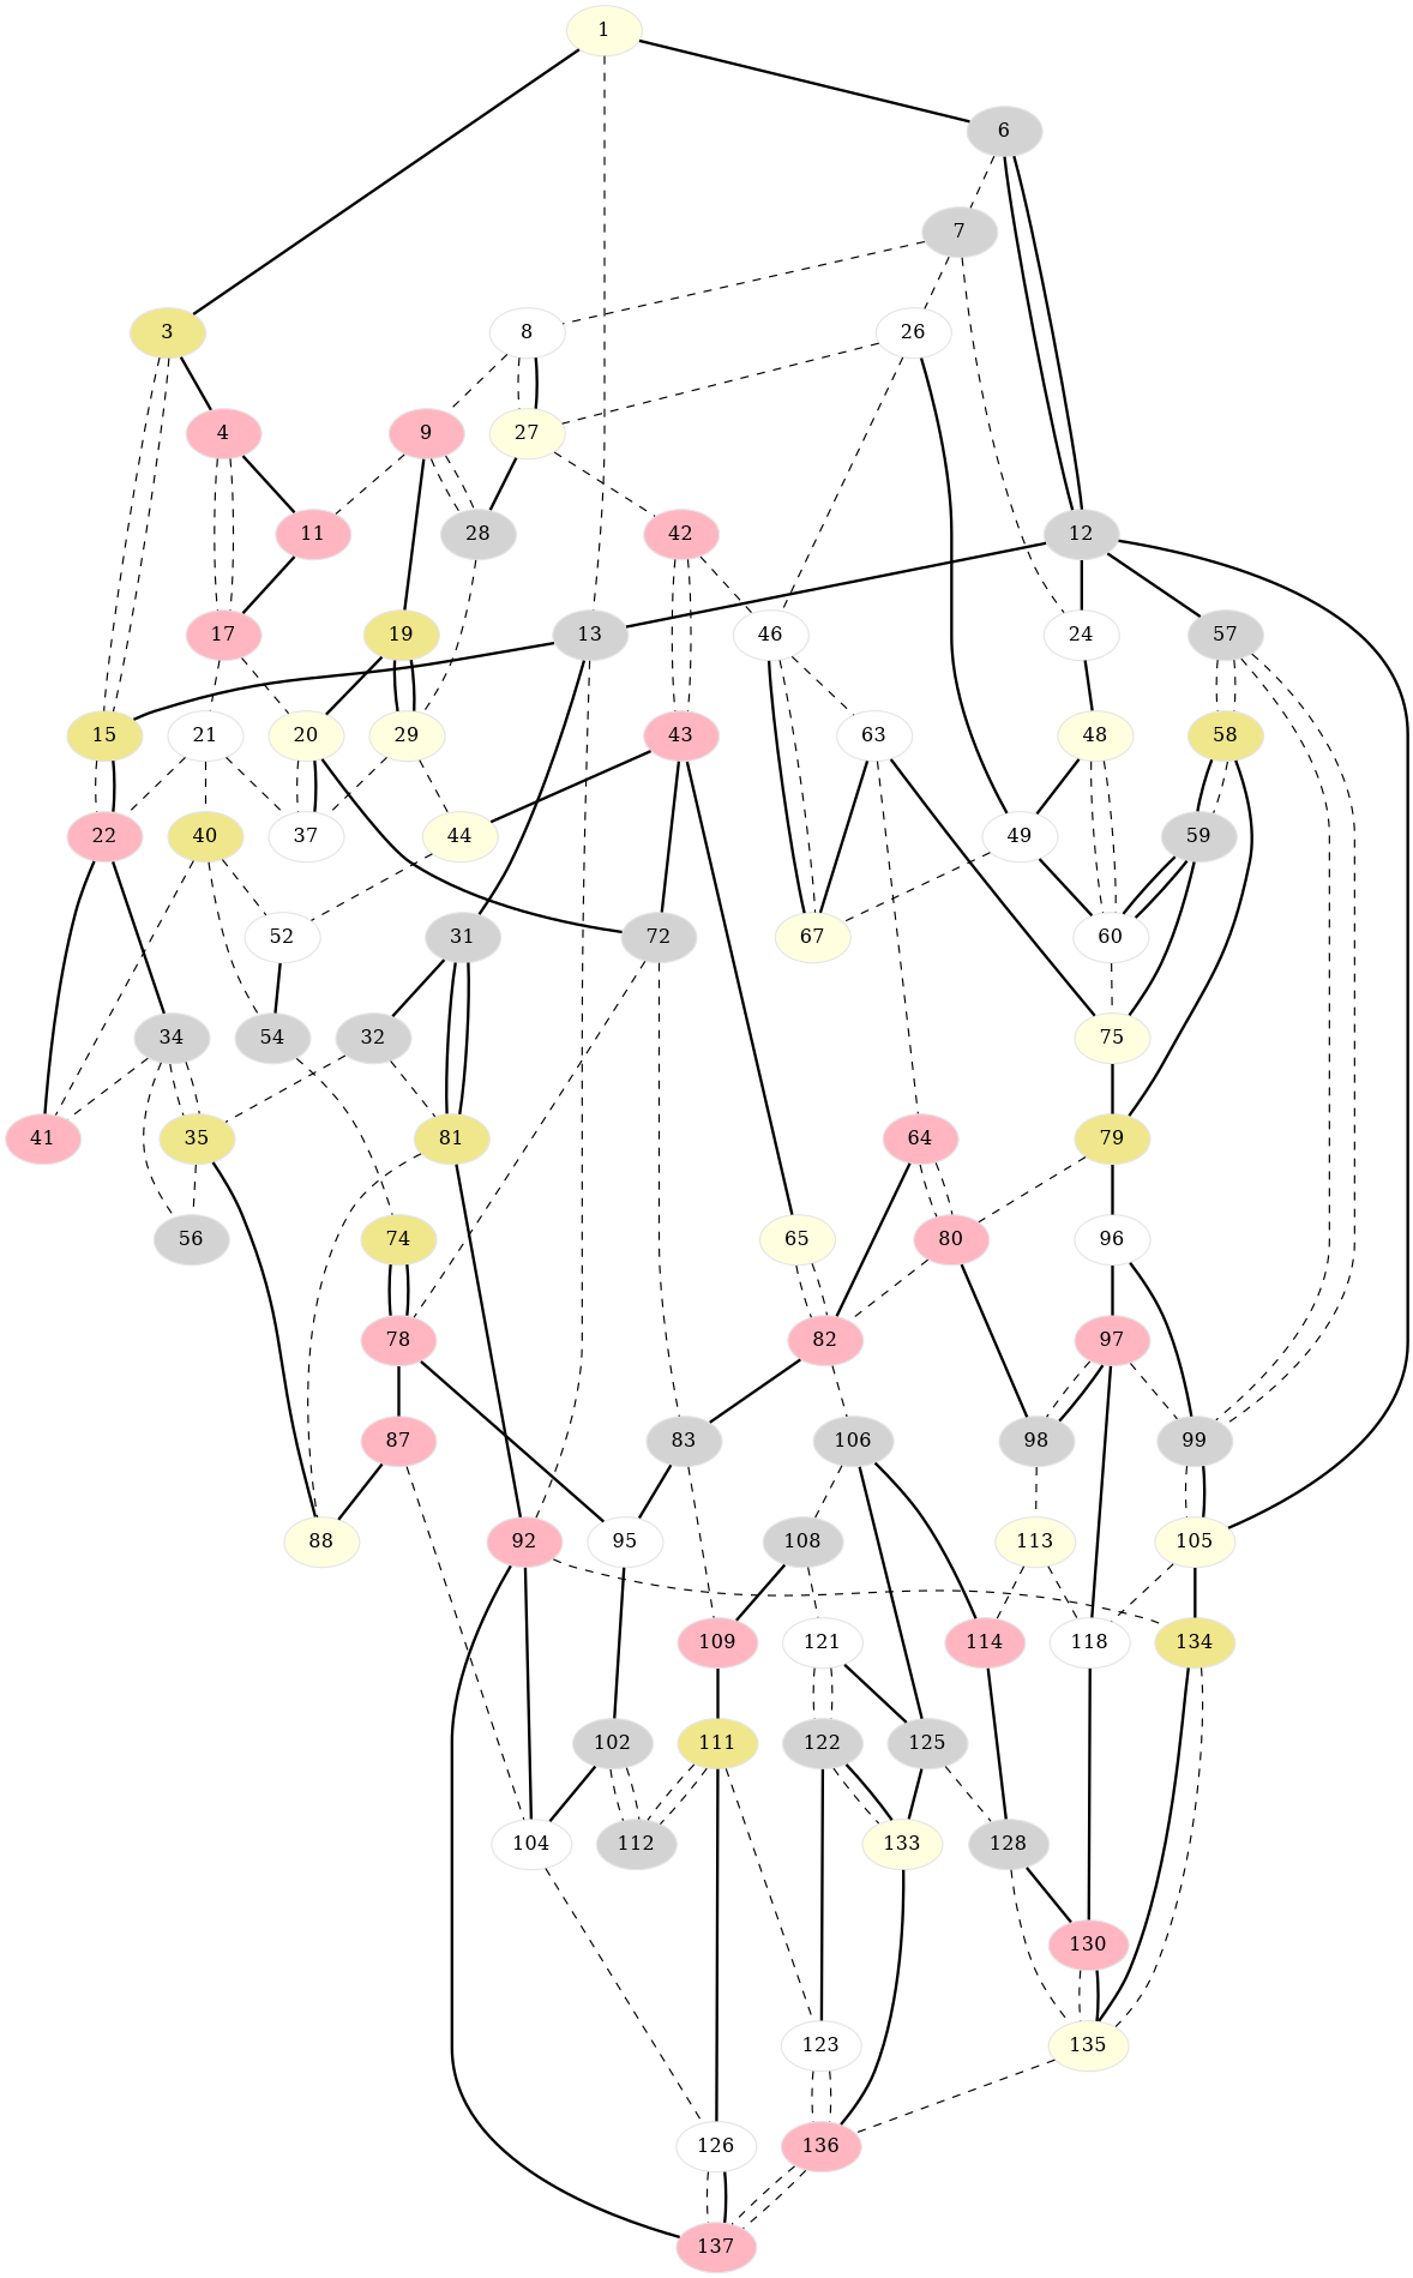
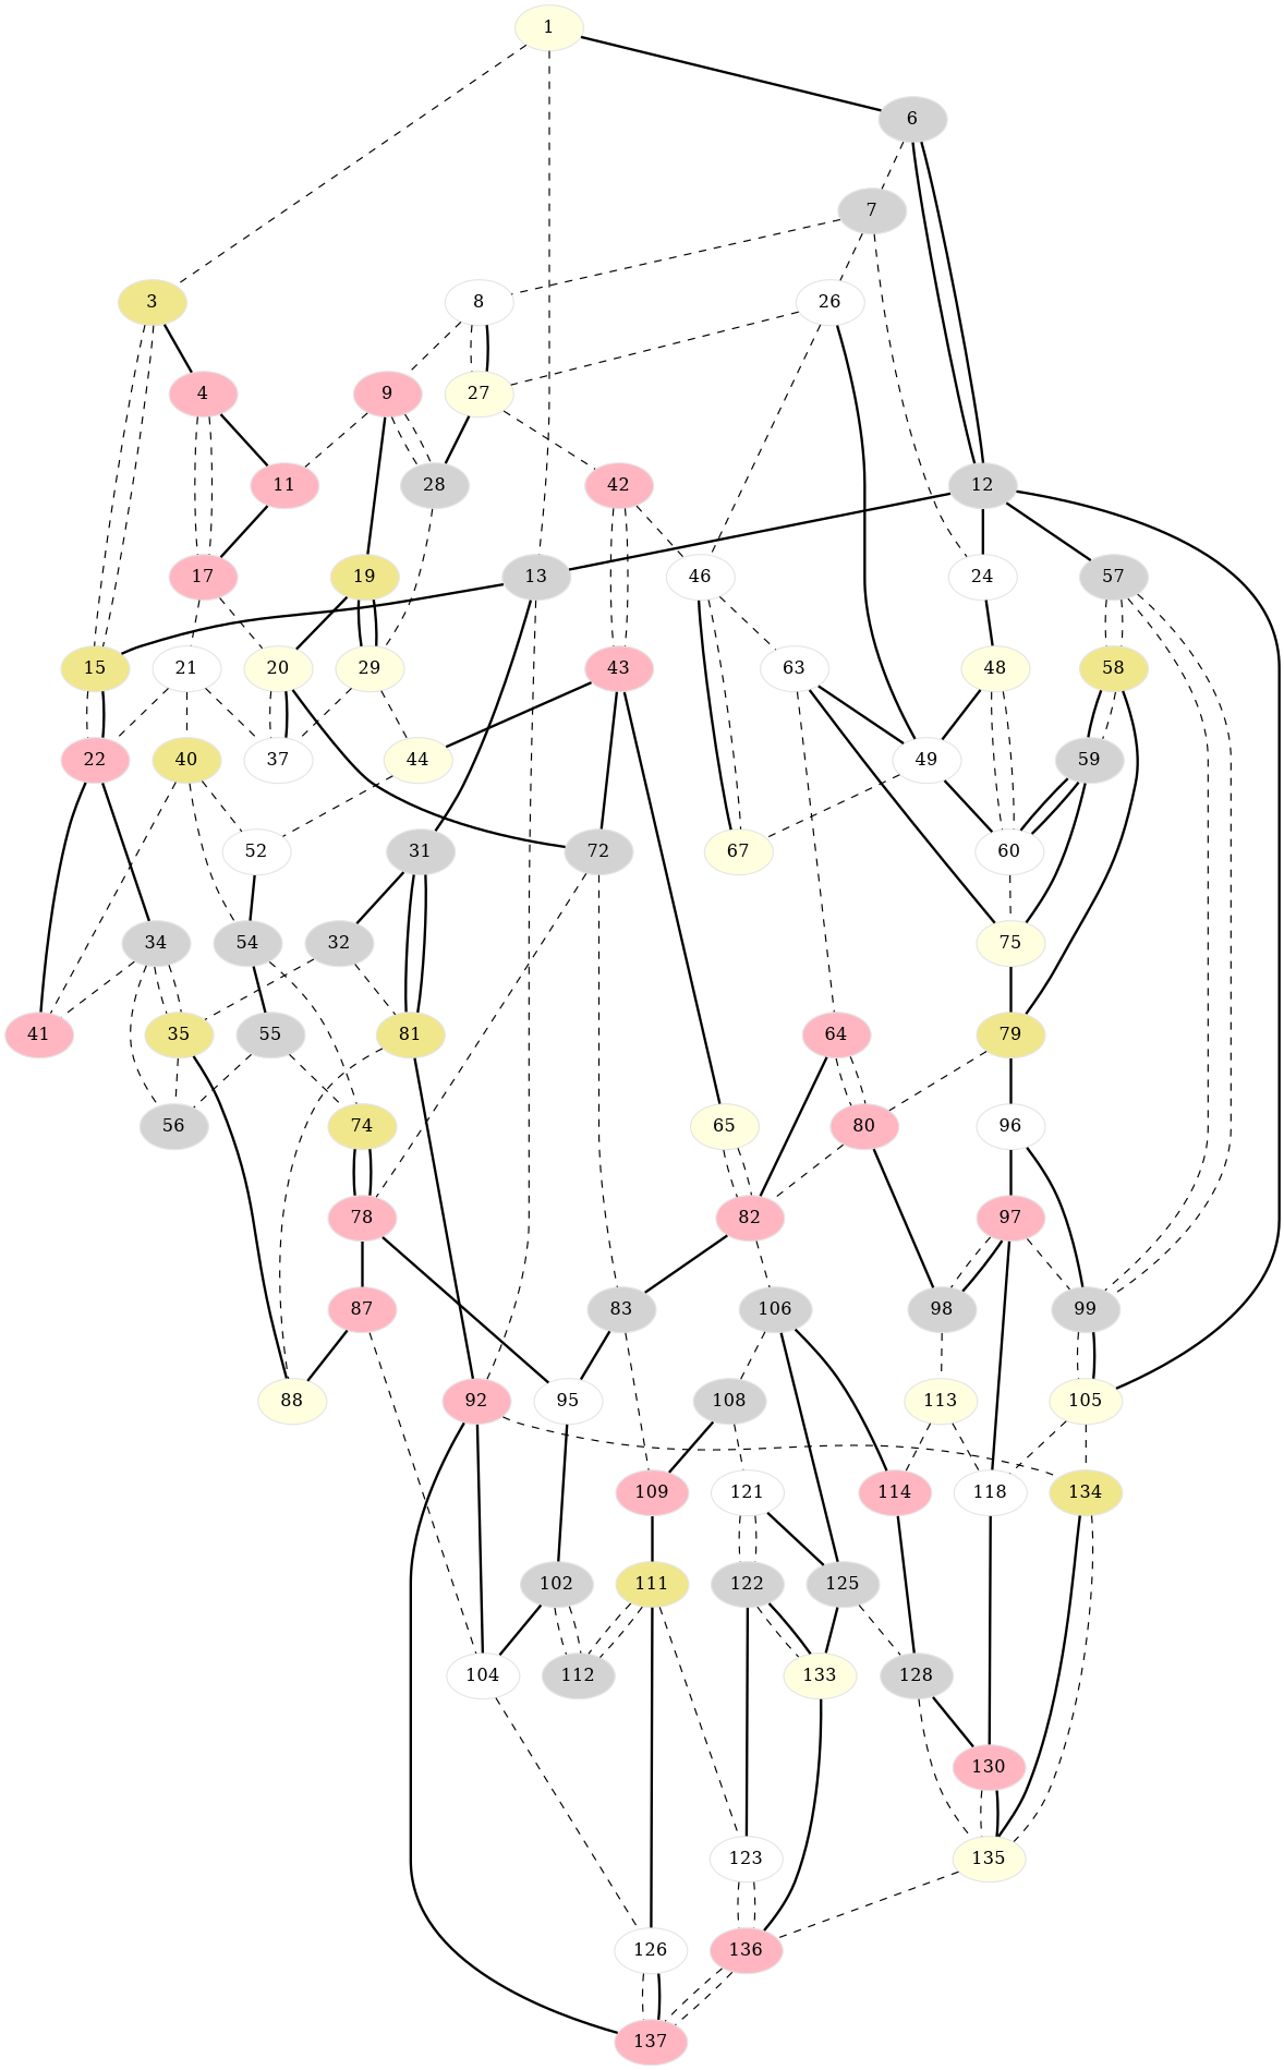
  graph {
    node [color=gray90 fillcolor=lightgrey style=filled]
    edge [style=dashed]
    1 [fillcolor=lightyellow super="+2"]
    3 [fillcolor=khaki]
    6
    13 [super="+14"]
    4 [fillcolor=lightpink super="+5"]
    15 [fillcolor=khaki super="+16"]
    7 [super="+23"]
    12 [super="+25"]
    31
    92 [fillcolor=lightpink super="+93"]
    11 [fillcolor=lightpink]
    17 [fillcolor=lightpink super="+18"]
    22 [fillcolor=lightpink super="+33"]
    20 [fillcolor=lightyellow]
    21 [fillcolor=white super="+38"]
    8 [fillcolor=white]
    24 [fillcolor=white]
    26 [fillcolor=white super="+45"]
    57
    105 [fillcolor=lightyellow super="+132"]
    9 [fillcolor=lightpink super="+10"]
    27 [fillcolor=lightyellow super="+30"]
    48 [fillcolor=lightyellow]
    46 [fillcolor=white super="+47"]
    49 [fillcolor=white super="+62"]
    19 [fillcolor=khaki]
    28
    42 [fillcolor=lightpink]
    29 [fillcolor=lightyellow super="+39"]
    58 [fillcolor=khaki]
    99 [super="+100"]
    134 [fillcolor=khaki]
    118 [fillcolor=white super="+119"]
    32 [super="+36"]
    81 [fillcolor=khaki super="+90"]
    104 [fillcolor=white super="+116"]
    137 [fillcolor=lightpink]
    34 [super="+50"]
    41 [fillcolor=lightpink]
    37 [fillcolor=white]
    72 [super="+77"]
    40 [fillcolor=khaki super="+53"]
    44 [fillcolor=lightyellow super="+51"]
    52 [fillcolor=white]
    54 [super="+73"]
    35 [fillcolor=khaki super="+70"]
    56 [super="+69"]
    60 [fillcolor=white super="+61"]
    63 [fillcolor=white super="+68"]
    67 [fillcolor=lightyellow]
    43 [fillcolor=lightpink super="+66"]
    88 [fillcolor=lightyellow super="+89"]
+   55 [super="+71"]
    74 [fillcolor=khaki]
    65 [fillcolor=lightyellow]
    82 [fillcolor=lightpink super="+85"]
    78 [fillcolor=lightpink super="+86"]
    83 [super="+94"]
    75 [fillcolor=lightyellow super="+76"]
    64 [fillcolor=lightpink]
    59
    79 [fillcolor=khaki super="+91"]
    80 [fillcolor=lightpink super="+84"]
    96 [fillcolor=white]
    98
    106 [super="+107"]
    87 [fillcolor=lightpink super="+101"]
    95 [fillcolor=white]
    109 [fillcolor=lightpink super="+110"]
    102 [super="+103"]
    97 [fillcolor=lightpink super="+117"]
    113 [fillcolor=lightyellow super="+120"]
    108 [super="+115"]
    114 [fillcolor=lightpink super="+127"]
    125 [super="+129"]
    111 [fillcolor=khaki super="+124"]
    126 [fillcolor=white]
    135 [fillcolor=lightyellow super="+139"]
    112
    130 [fillcolor=lightpink]
    121 [fillcolor=white]
    128 [super="+131"]
    133 [fillcolor=lightyellow]
    122
    123 [fillcolor=white]
    136 [fillcolor=lightpink super="+138"]
-   1 -- 3 [style=bold]
+   1 -- 3
    1 -- 6 [style=bold]
    1 -- 13
    3 -- 4 [style=bold]
    3 -- 15
    3 -- 15
    6 -- 7
    6 -- 12 [style=bold]
    6 -- 12 [style=bold]
    13 -- 15 [style=bold]
    13 -- 31 [style=bold]
    13 -- 92
    4 -- 11 [style=bold]
    4 -- 17
    4 -- 17
    15 -- 22
    15 -- 22 [style=bold]
    7 -- 8
    7 -- 24
    7 -- 26
    12 -- 13 [style=bold]
    12 -- 24 [style=bold]
    12 -- 57 [style=bold]
    12 -- 105 [style=bold]
    31 -- 32 [style=bold]
    31 -- 81 [style=bold]
    31 -- 81 [style=bold]
    92 -- 134
    92 -- 104 [style=bold]
    92 -- 137 [style=bold]
    11 -- 17 [style=bold]
    17 -- 20
    17 -- 21
    22 -- 34 [style=bold]
    22 -- 41 [style=bold]
    20 -- 37
    20 -- 37 [style=bold]
    20 -- 72 [style=bold]
    21 -- 22
    21 -- 37
    21 -- 40
    8 -- 9
    8 -- 27
    8 -- 27 [style=bold]
    24 -- 48 [style=bold]
    26 -- 27
    26 -- 46
    26 -- 49 [style=bold]
    57 -- 58
    57 -- 58
    57 -- 99
    57 -- 99
-   105 -- 134 [style=bold weight=2]
+   105 -- 134 [weight=2]
    105 -- 118
    9 -- 11
    9 -- 19 [style=bold]
    9 -- 28
    9 -- 28
    27 -- 28 [style=bold]
    27 -- 42
    48 -- 49 [style=bold]
    48 -- 60
    48 -- 60
    46 -- 63
    46 -- 67 [style=bold]
    46 -- 67
    49 -- 60 [style=bold]
    49 -- 67
    19 -- 20 [style=bold]
    19 -- 29 [style=bold]
    19 -- 29 [style=bold]
    28 -- 29
    42 -- 46
    42 -- 43
    42 -- 43
    29 -- 37
    29 -- 44
    58 -- 59 [style=bold]
    58 -- 59
    58 -- 79 [style=bold]
    99 -- 105
    99 -- 105 [style=bold]
    134 -- 135 [style=bold]
    134 -- 135
    118 -- 130 [style=bold]
    32 -- 81
    32 -- 35
    81 -- 92 [style=bold]
    81 -- 88
    104 -- 126
    34 -- 41
    34 -- 35
    34 -- 35
    34 -- 56
    72 -- 78
    72 -- 83
    40 -- 41
    40 -- 52
    40 -- 54
    44 -- 52
    52 -- 54 [style=bold]
+   54 -- 55 [style=bold]
    54 -- 74
    35 -- 56
    35 -- 88 [style=bold]
    60 -- 75
-   63 -- 67 [style=bold]
+   63 -- 49 [style=bold]
    63 -- 75 [style=bold]
    63 -- 64
    43 -- 72 [style=bold]
    43 -- 44 [style=bold]
    43 -- 65 [style=bold]
+   55 -- 56 [weight=2]
+   55 -- 74
    74 -- 78 [style=bold]
    74 -- 78 [style=bold]
    65 -- 82
    65 -- 82
    82 -- 83 [style=bold]
    82 -- 106
    78 -- 87 [style=bold]
    78 -- 95 [style=bold]
    83 -- 95 [style=bold]
    83 -- 109
    75 -- 79 [style=bold]
    64 -- 82 [style=bold]
    64 -- 80
    64 -- 80
    59 -- 60 [style=bold]
    59 -- 60 [style=bold]
    59 -- 75 [style=bold]
    79 -- 80
    79 -- 96 [style=bold]
    80 -- 82
    80 -- 98 [style=bold]
    96 -- 99 [style=bold]
    96 -- 97 [style=bold]
    98 -- 113
    106 -- 108
    106 -- 114 [style=bold]
    106 -- 125 [style=bold]
    87 -- 104
    87 -- 88 [style=bold weight=2]
    95 -- 102 [style=bold]
    109 -- 111 [style=bold]
    102 -- 104 [style=bold]
    102 -- 112 [weight=2]
    102 -- 112
    97 -- 99
    97 -- 118 [style=bold]
    97 -- 98
    97 -- 98 [style=bold]
    113 -- 118
    113 -- 114 [weight=2]
    108 -- 109 [style=bold weight=2]
    108 -- 121
    114 -- 128 [style=bold]
    125 -- 128
    125 -- 133 [style=bold]
    111 -- 126 [style=bold]
    111 -- 112
    111 -- 112
    111 -- 123
    126 -- 137
    126 -- 137 [style=bold]
    135 -- 136
    130 -- 135
    130 -- 135 [style=bold]
    121 -- 125 [style=bold]
    121 -- 122
    121 -- 122
    128 -- 135
    128 -- 130 [style=bold]
    133 -- 136 [style=bold]
    122 -- 133
    122 -- 133 [style=bold]
    122 -- 123 [style=bold]
    123 -- 136
    123 -- 136
    136 -- 137
    136 -- 137
  }
